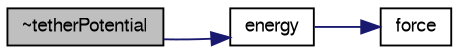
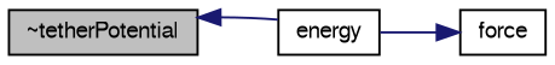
  digraph {
    rankdir=LR
    node [color=black fontname=FreeSans fontsize=10 shape=record]
    edge [color=midnightblue fontname=FreeSans fontsize=10 labelfontname=FreeSans labelfontsize=10 style=solid]
    n1 [fillcolor=grey75 fontcolor=black height=0.2 label="~tetherPotential" style=filled width=0.4]
    n2 [height=0.2 label=energy width=0.4]
    n3 [height=0.2 label=force width=0.4]
-   n1 -> n2
+   n2 -> n1
    n2 -> n3
  }
